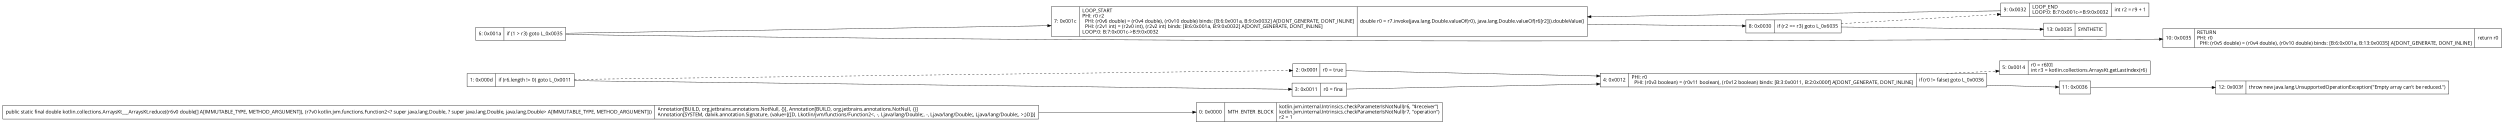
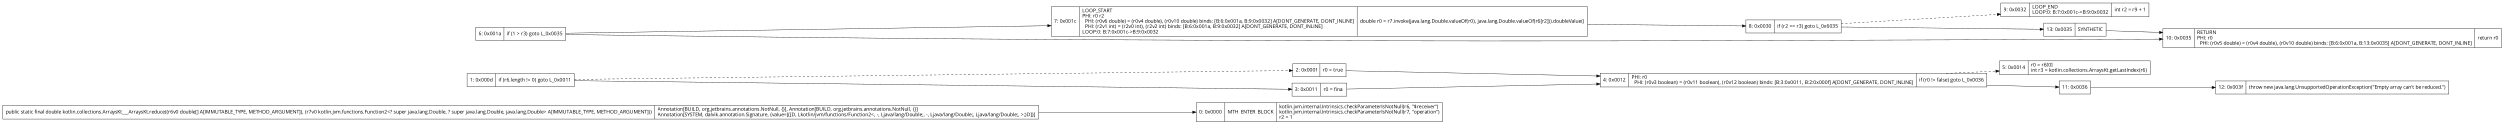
  digraph {
    fontname="Open Sans"
    rankdir=LR
    node [fontname="Open Sans" shape=record]
    edge [fontname="Open Sans"]
    n1 [label="{0\:\ 0x0000|MTH_ENTER_BLOCK\l|kotlin.jvm.internal.Intrinsics.checkParameterIsNotNull(r6, \"$receiver\")\lkotlin.jvm.internal.Intrinsics.checkParameterIsNotNull(r7, \"operation\")\lr2 = 1\l}"]
    n2 [label="{1\:\ 0x000d|if (r6.length != 0) goto L_0x0011\l}"]
    n3 [label="{2\:\ 0x000f|r0 = true\l}"]
    n4 [label="{3\:\ 0x0011|r0 = final\l}"]
    n5 [label="{4\:\ 0x0012|PHI: r0 \l  PHI: (r0v3 boolean) = (r0v11 boolean), (r0v12 boolean) binds: [B:3:0x0011, B:2:0x000f] A[DONT_GENERATE, DONT_INLINE]\l|if (r0 != false) goto L_0x0036\l}"]
    n6 [label="{5\:\ 0x0014|r0 = r6[0]\lint r3 = kotlin.collections.ArraysKt.getLastIndex(r6)\l}"]
    n7 [label="{11\:\ 0x0036}"]
    n8 [label="{12\:\ 0x003f|throw new java.lang.UnsupportedOperationException(\"Empty array can't be reduced.\")\l}"]
    n9 [label="{6\:\ 0x001a|if (1 \> r3) goto L_0x0035\l}"]
    n10 [label="{7\:\ 0x001c|LOOP_START\lPHI: r0 r2 \l  PHI: (r0v6 double) = (r0v4 double), (r0v10 double) binds: [B:6:0x001a, B:9:0x0032] A[DONT_GENERATE, DONT_INLINE]\l  PHI: (r2v1 int) = (r2v0 int), (r2v2 int) binds: [B:6:0x001a, B:9:0x0032] A[DONT_GENERATE, DONT_INLINE]\lLOOP:0: B:7:0x001c\-\>B:9:0x0032\l|double r0 = r7.invoke(java.lang.Double.valueOf(r0), java.lang.Double.valueOf(r6[r2])).doubleValue()\l}"]
    n11 [label="{10\:\ 0x0035|RETURN\lPHI: r0 \l  PHI: (r0v5 double) = (r0v4 double), (r0v10 double) binds: [B:6:0x001a, B:13:0x0035] A[DONT_GENERATE, DONT_INLINE]\l|return r0\l}"]
    n12 [label="{8\:\ 0x0030|if (r2 == r3) goto L_0x6035\l}"]
    n13 [label="{9\:\ 0x0032|LOOP_END\lLOOP:0: B:7:0x001c\-\>B:9:0x0032\l|int r2 = r9 + 1\l}"]
    n14 [label="{13\:\ 0x0035|SYNTHETIC\l}"]
    n15 [label="{public static final double kotlin.collections.ArraysKt___ArraysKt.reduce((r6v0 double[] A[IMMUTABLE_TYPE, METHOD_ARGUMENT]), (r7v0 kotlin.jvm.functions.Function2\<? super java.lang.Double, ? super java.lang.Double, java.lang.Double\> A[IMMUTABLE_TYPE, METHOD_ARGUMENT]))  | Annotation[BUILD, org.jetbrains.annotations.NotNull, \{\}], Annotation[BUILD, org.jetbrains.annotations.NotNull, \{\}]\lAnnotation[SYSTEM, dalvik.annotation.Signature, \{value=[([D, Lkotlin\/jvm\/functions\/Function2\<, \-, Ljava\/lang\/Double;, \-, Ljava\/lang\/Double;, Ljava\/lang\/Double;, \>;)D]\}]\l}"]
    n2 -> n3 [style=dashed]
    n2 -> n4
    n3 -> n5
    n4 -> n5
    n5 -> n6 [style=dashed]
    n5 -> n7
    n7 -> n8
    n9 -> n10 [style=solid]
    n9 -> n11
    n10 -> n12
    n12 -> n13 [style=dashed]
    n12 -> n14
-   n13 -> n10
+   n14 -> n11
    n15 -> n1
  }
